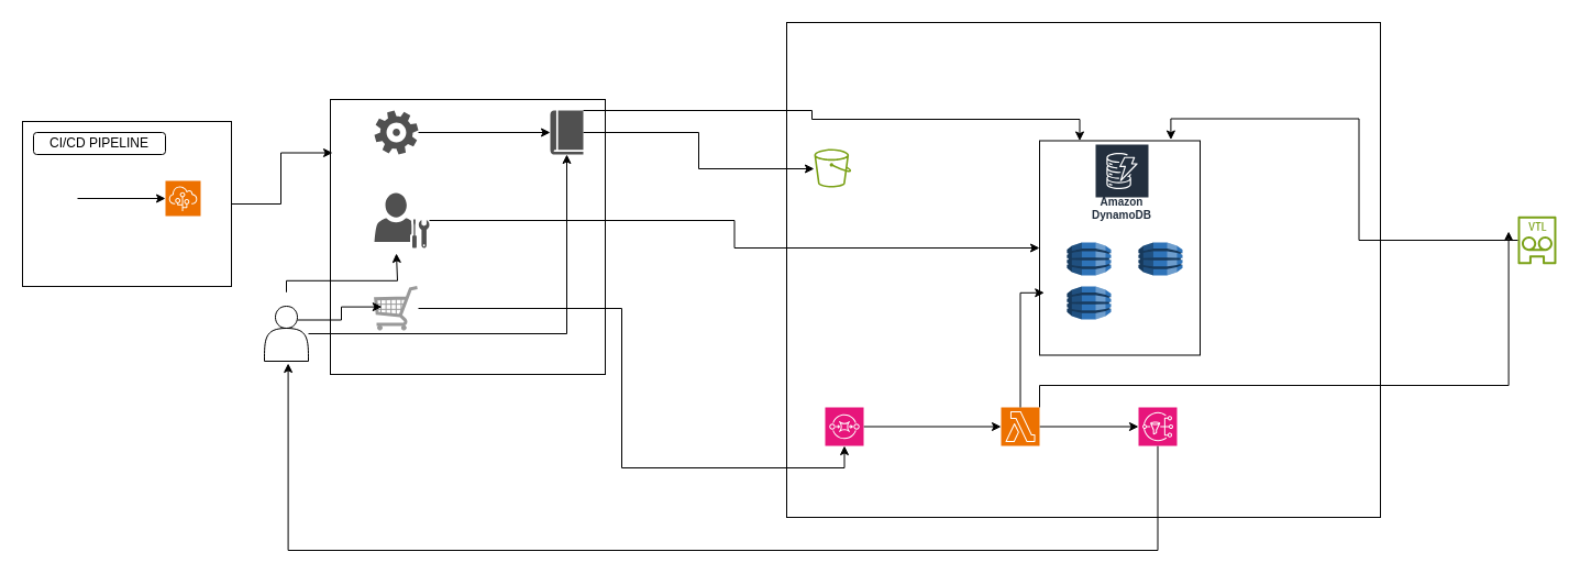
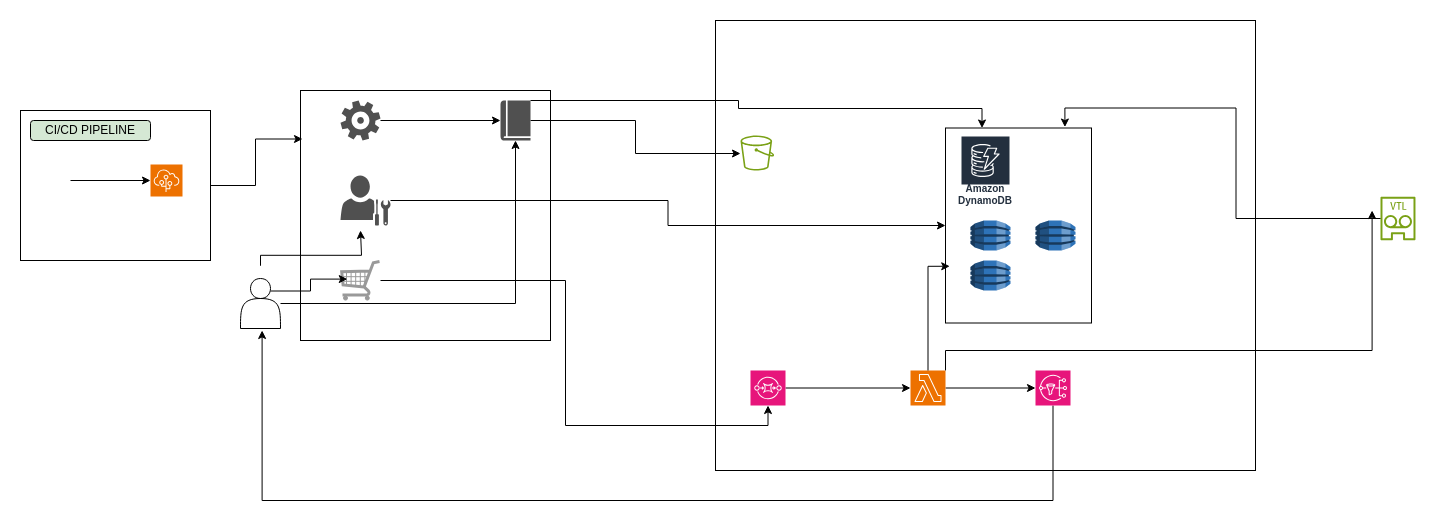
  <mxCell id="0" value="" />
  <mxCell id="1" parent="0" />
  <mxCell id="2" value="" style="rounded=0;whiteSpace=wrap;html=1;direction=south;" vertex="1" parent="1"><mxGeometry x="20" y="110" width="190" height="150" as="geometry" /></mxCell>
  <mxCell id="3" value="" style="whiteSpace=wrap;html=1;aspect=fixed;" vertex="1" parent="1"><mxGeometry x="300" y="90" width="250" height="250" as="geometry" /></mxCell>
  <mxCell id="4" value="" style="rounded=0;whiteSpace=wrap;html=1;" vertex="1" parent="1"><mxGeometry x="715" y="20" width="540" height="450" as="geometry" /></mxCell>
  <mxCell id="5" value="" style="rounded=0;whiteSpace=wrap;html=1;direction=south;" vertex="1" parent="1"><mxGeometry x="945" y="127.5" width="146" height="195" as="geometry" /></mxCell>
  <mxCell id="6" value="" style="shape=image;html=1;verticalAlign=top;verticalLabelPosition=bottom;labelBackgroundColor=#ffffff;imageAspect=0;aspect=fixed;image=https://cdn4.iconfinder.com/data/icons/miu-black-social-2/60/github-128.png" vertex="1" parent="1"><mxGeometry x="30" y="160" width="40" height="40" as="geometry" /></mxCell>
- <mxCell id="7" value="CI/CD PIPELINE" style="rounded=1;whiteSpace=wrap;html=1;" vertex="1" parent="1"><mxGeometry x="30" y="120" width="120" height="20" as="geometry" /></mxCell>
+ <mxCell id="7" value="CI/CD PIPELINE" style="rounded=1;whiteSpace=wrap;html=1;fillColor=#d5e8d4;" vertex="1" parent="1"><mxGeometry x="30" y="120" width="120" height="20" as="geometry" /></mxCell>
  <mxCell id="8" value="" style="sketch=0;points=[[0,0,0],[0.25,0,0],[0.5,0,0],[0.75,0,0],[1,0,0],[0,1,0],[0.25,1,0],[0.5,1,0],[0.75,1,0],[1,1,0],[0,0.25,0],[0,0.5,0],[0,0.75,0],[1,0.25,0],[1,0.5,0],[1,0.75,0]];outlineConnect=0;fontColor=#232F3E;fillColor=#ED7100;strokeColor=#ffffff;dashed=0;verticalLabelPosition=bottom;verticalAlign=top;align=center;html=1;fontSize=12;fontStyle=0;aspect=fixed;shape=mxgraph.aws4.resourceIcon;resIcon=mxgraph.aws4.elastic_beanstalk;" vertex="1" parent="1"><mxGeometry x="150" y="164" width="32" height="32" as="geometry" /></mxCell>
  <mxCell id="9" style="edgeStyle=orthogonalEdgeStyle;rounded=0;orthogonalLoop=1;jettySize=auto;html=1;" edge="1" parent="1" source="10" target="16"><mxGeometry relative="1" as="geometry" /></mxCell>
  <mxCell id="10" value="" style="sketch=0;pointerEvents=1;shadow=0;dashed=0;html=1;strokeColor=none;fillColor=#505050;labelPosition=center;verticalLabelPosition=bottom;verticalAlign=top;outlineConnect=0;align=center;shape=mxgraph.office.concepts.settings_office_365;" vertex="1" parent="1"><mxGeometry x="340" y="100" width="40" height="40" as="geometry" /></mxCell>
  <mxCell id="11" style="edgeStyle=orthogonalEdgeStyle;rounded=0;orthogonalLoop=1;jettySize=auto;html=1;entryX=0.5;entryY=1;entryDx=0;entryDy=0;" edge="1" parent="1" source="12" target="5"><mxGeometry relative="1" as="geometry" /></mxCell>
  <mxCell id="12" value="" style="sketch=0;pointerEvents=1;shadow=0;dashed=0;html=1;strokeColor=none;fillColor=#505050;labelPosition=center;verticalLabelPosition=bottom;verticalAlign=top;outlineConnect=0;align=center;shape=mxgraph.office.users.administrator;" vertex="1" parent="1"><mxGeometry x="340" y="175" width="50" height="50" as="geometry" /></mxCell>
  <mxCell id="13" value="" style="verticalLabelPosition=bottom;shadow=0;dashed=0;align=center;html=1;verticalAlign=top;strokeWidth=1;shape=mxgraph.mockup.misc.shoppingCart;strokeColor=#999999;" vertex="1" parent="1"><mxGeometry x="340" y="260" width="40" height="40" as="geometry" /></mxCell>
  <mxCell id="14" style="edgeStyle=orthogonalEdgeStyle;rounded=0;orthogonalLoop=1;jettySize=auto;html=1;" edge="1" parent="1" source="16" target="22"><mxGeometry relative="1" as="geometry"><Array as="points"><mxPoint x="635" y="120" /><mxPoint x="635" y="153" /></Array></mxGeometry></mxCell>
  <mxCell id="15" style="edgeStyle=orthogonalEdgeStyle;rounded=0;orthogonalLoop=1;jettySize=auto;html=1;entryX=0;entryY=0.75;entryDx=0;entryDy=0;" edge="1" parent="1" source="16" target="5"><mxGeometry relative="1" as="geometry"><Array as="points"><mxPoint x="738" y="100" /><mxPoint x="738" y="108" /><mxPoint x="982" y="108" /></Array></mxGeometry></mxCell>
  <mxCell id="16" value="" style="sketch=0;pointerEvents=1;shadow=0;dashed=0;html=1;strokeColor=none;fillColor=#505050;labelPosition=center;verticalLabelPosition=bottom;verticalAlign=top;outlineConnect=0;align=center;shape=mxgraph.office.concepts.book_journal;" vertex="1" parent="1"><mxGeometry x="500" y="100" width="30" height="40" as="geometry" /></mxCell>
  <mxCell id="17" style="edgeStyle=orthogonalEdgeStyle;rounded=0;orthogonalLoop=1;jettySize=auto;html=1;" edge="1" parent="1" source="19" target="16"><mxGeometry relative="1" as="geometry" /></mxCell>
  <mxCell id="18" style="edgeStyle=orthogonalEdgeStyle;rounded=0;orthogonalLoop=1;jettySize=auto;html=1;exitX=0.75;exitY=0.25;exitDx=0;exitDy=0;exitPerimeter=0;" edge="1" parent="1"><mxGeometry relative="1" as="geometry"><mxPoint x="360" y="230" as="targetPoint" /><mxPoint x="260" y="265.25" as="sourcePoint" /><Array as="points"><mxPoint x="260" y="254.75" /><mxPoint x="361" y="254.75" /></Array></mxGeometry></mxCell>
  <mxCell id="19" value="" style="shape=actor;whiteSpace=wrap;html=1;" vertex="1" parent="1"><mxGeometry x="240" y="278" width="40" height="50" as="geometry" /></mxCell>
  <mxCell id="20" style="edgeStyle=orthogonalEdgeStyle;rounded=0;orthogonalLoop=1;jettySize=auto;html=1;" edge="1" parent="1" source="21" target="25"><mxGeometry relative="1" as="geometry" /></mxCell>
  <mxCell id="21" value="" style="sketch=0;points=[[0,0,0],[0.25,0,0],[0.5,0,0],[0.75,0,0],[1,0,0],[0,1,0],[0.25,1,0],[0.5,1,0],[0.75,1,0],[1,1,0],[0,0.25,0],[0,0.5,0],[0,0.75,0],[1,0.25,0],[1,0.5,0],[1,0.75,0]];outlineConnect=0;fontColor=#232F3E;fillColor=#E7157B;strokeColor=#ffffff;dashed=0;verticalLabelPosition=bottom;verticalAlign=top;align=center;html=1;fontSize=12;fontStyle=0;aspect=fixed;shape=mxgraph.aws4.resourceIcon;resIcon=mxgraph.aws4.sqs;" vertex="1" parent="1"><mxGeometry x="750" y="370" width="35" height="35" as="geometry" /></mxCell>
  <mxCell id="22" value="" style="sketch=0;outlineConnect=0;fontColor=#232F3E;gradientColor=none;fillColor=#7AA116;strokeColor=none;dashed=0;verticalLabelPosition=bottom;verticalAlign=top;align=center;html=1;fontSize=12;fontStyle=0;aspect=fixed;pointerEvents=1;shape=mxgraph.aws4.bucket;" vertex="1" parent="1"><mxGeometry x="740" y="135" width="33.65" height="35" as="geometry" /></mxCell>
  <mxCell id="23" style="edgeStyle=orthogonalEdgeStyle;rounded=0;orthogonalLoop=1;jettySize=auto;html=1;" edge="1" parent="1" source="25" target="27"><mxGeometry relative="1" as="geometry" /></mxCell>
  <mxCell id="24" style="edgeStyle=orthogonalEdgeStyle;rounded=0;orthogonalLoop=1;jettySize=auto;html=1;exitX=1;exitY=0;exitDx=0;exitDy=0;exitPerimeter=0;" edge="1" parent="1" source="25"><mxGeometry relative="1" as="geometry"><mxPoint x="1371.6" y="210" as="targetPoint" /><Array as="points"><mxPoint x="945" y="350" /><mxPoint x="1372" y="350" /></Array></mxGeometry></mxCell>
  <mxCell id="25" value="" style="sketch=0;points=[[0,0,0],[0.25,0,0],[0.5,0,0],[0.75,0,0],[1,0,0],[0,1,0],[0.25,1,0],[0.5,1,0],[0.75,1,0],[1,1,0],[0,0.25,0],[0,0.5,0],[0,0.75,0],[1,0.25,0],[1,0.5,0],[1,0.75,0]];outlineConnect=0;fontColor=#232F3E;fillColor=#ED7100;strokeColor=#ffffff;dashed=0;verticalLabelPosition=bottom;verticalAlign=top;align=center;html=1;fontSize=12;fontStyle=0;aspect=fixed;shape=mxgraph.aws4.resourceIcon;resIcon=mxgraph.aws4.lambda;" vertex="1" parent="1"><mxGeometry x="910" y="370" width="35" height="35" as="geometry" /></mxCell>
  <mxCell id="26" style="edgeStyle=orthogonalEdgeStyle;rounded=0;orthogonalLoop=1;jettySize=auto;html=1;" edge="1" parent="1" source="27"><mxGeometry relative="1" as="geometry"><mxPoint x="261.6" y="330" as="targetPoint" /><Array as="points"><mxPoint x="1053" y="500" /><mxPoint x="262" y="500" /></Array></mxGeometry></mxCell>
  <mxCell id="27" value="" style="sketch=0;points=[[0,0,0],[0.25,0,0],[0.5,0,0],[0.75,0,0],[1,0,0],[0,1,0],[0.25,1,0],[0.5,1,0],[0.75,1,0],[1,1,0],[0,0.25,0],[0,0.5,0],[0,0.75,0],[1,0.25,0],[1,0.5,0],[1,0.75,0]];outlineConnect=0;fontColor=#232F3E;fillColor=#E7157B;strokeColor=#ffffff;dashed=0;verticalLabelPosition=bottom;verticalAlign=top;align=center;html=1;fontSize=12;fontStyle=0;aspect=fixed;shape=mxgraph.aws4.resourceIcon;resIcon=mxgraph.aws4.sns;" vertex="1" parent="1"><mxGeometry x="1035" y="370" width="35" height="35" as="geometry" /></mxCell>
  <mxCell id="28" value="" style="outlineConnect=0;dashed=0;verticalLabelPosition=bottom;verticalAlign=top;align=center;html=1;shape=mxgraph.aws3.dynamo_db;fillColor=#2E73B8;gradientColor=none;" vertex="1" parent="1"><mxGeometry x="970" y="220" width="40" height="30" as="geometry" /></mxCell>
  <mxCell id="29" value="" style="outlineConnect=0;dashed=0;verticalLabelPosition=bottom;verticalAlign=top;align=center;html=1;shape=mxgraph.aws3.dynamo_db;fillColor=#2E73B8;gradientColor=none;" vertex="1" parent="1"><mxGeometry x="1035" y="220" width="40" height="30" as="geometry" /></mxCell>
  <mxCell id="30" value="" style="outlineConnect=0;dashed=0;verticalLabelPosition=bottom;verticalAlign=top;align=center;html=1;shape=mxgraph.aws3.dynamo_db;fillColor=#2E73B8;gradientColor=none;" vertex="1" parent="1"><mxGeometry x="970" y="260" width="40" height="30" as="geometry" /></mxCell>
- <mxCell id="31" value="Amazon DynamoDB" style="sketch=0;outlineConnect=0;fontColor=#232F3E;gradientColor=none;strokeColor=#ffffff;fillColor=#232F3E;dashed=0;verticalLabelPosition=middle;verticalAlign=bottom;align=center;html=1;whiteSpace=wrap;fontSize=10;fontStyle=1;spacing=3;shape=mxgraph.aws4.productIcon;prIcon=mxgraph.aws4.dynamodb;" vertex="1" parent="1"><mxGeometry x="995" y="130" width="50" height="75" as="geometry" /></mxCell>
+ <mxCell id="31" value="Amazon DynamoDB" style="sketch=0;outlineConnect=0;fontColor=#232F3E;gradientColor=none;strokeColor=#ffffff;fillColor=#232F3E;dashed=0;verticalLabelPosition=middle;verticalAlign=bottom;align=center;html=1;whiteSpace=wrap;fontSize=10;fontStyle=1;spacing=3;shape=mxgraph.aws4.productIcon;prIcon=mxgraph.aws4.dynamodb;" vertex="1" parent="1"><mxGeometry x="960" y="135" width="50" height="75" as="geometry" /></mxCell>
  <mxCell id="32" style="edgeStyle=orthogonalEdgeStyle;rounded=0;orthogonalLoop=1;jettySize=auto;html=1;exitX=1;exitY=0.5;exitDx=0;exitDy=0;entryX=0;entryY=0.5;entryDx=0;entryDy=0;entryPerimeter=0;" edge="1" parent="1" source="6" target="8"><mxGeometry relative="1" as="geometry" /></mxCell>
  <mxCell id="33" style="edgeStyle=orthogonalEdgeStyle;rounded=0;orthogonalLoop=1;jettySize=auto;html=1;exitX=0.75;exitY=0.25;exitDx=0;exitDy=0;exitPerimeter=0;entryX=0.17;entryY=0.465;entryDx=0;entryDy=0;entryPerimeter=0;" edge="1" parent="1" source="19" target="13"><mxGeometry relative="1" as="geometry" /></mxCell>
  <mxCell id="34" style="edgeStyle=orthogonalEdgeStyle;rounded=0;orthogonalLoop=1;jettySize=auto;html=1;exitX=0.5;exitY=0;exitDx=0;exitDy=0;entryX=0.008;entryY=0.194;entryDx=0;entryDy=0;entryPerimeter=0;" edge="1" parent="1" source="2" target="3"><mxGeometry relative="1" as="geometry" /></mxCell>
  <mxCell id="35" value="" style="sketch=0;outlineConnect=0;fontColor=#232F3E;gradientColor=none;fillColor=#7AA116;strokeColor=none;dashed=0;verticalLabelPosition=bottom;verticalAlign=top;align=center;html=1;fontSize=12;fontStyle=0;aspect=fixed;pointerEvents=1;shape=mxgraph.aws4.virtual_tape_library;" vertex="1" parent="1"><mxGeometry x="1380" y="196" width="34.97" height="44" as="geometry" /></mxCell>
  <mxCell id="36" style="edgeStyle=orthogonalEdgeStyle;rounded=0;orthogonalLoop=1;jettySize=auto;html=1;entryX=0.5;entryY=1;entryDx=0;entryDy=0;entryPerimeter=0;" edge="1" parent="1" source="13" target="21"><mxGeometry relative="1" as="geometry" /></mxCell>
  <mxCell id="37" style="edgeStyle=orthogonalEdgeStyle;rounded=0;orthogonalLoop=1;jettySize=auto;html=1;entryX=0.709;entryY=0.971;entryDx=0;entryDy=0;entryPerimeter=0;" edge="1" parent="1" source="25" target="5"><mxGeometry relative="1" as="geometry"><Array as="points"><mxPoint x="928" y="266" /></Array></mxGeometry></mxCell>
  <mxCell id="38" style="edgeStyle=orthogonalEdgeStyle;rounded=0;orthogonalLoop=1;jettySize=auto;html=1;entryX=-0.005;entryY=0.182;entryDx=0;entryDy=0;entryPerimeter=0;" edge="1" parent="1" source="35" target="5"><mxGeometry relative="1" as="geometry" /></mxCell>
